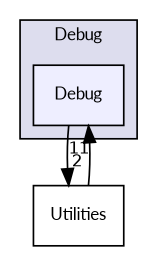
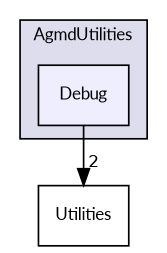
  digraph {
    compound=true
    fontname=Lato
    node [fontname=Lato fontsize=10 shape=box]
    edge [labeldistance=1.5 labelfontname=Helvetica labelfontsize=10 fontname=Lato]
    n1 [fillcolor="#eeeeff" label=Debug pencolor=black style=filled]
    n2 [label=Utilities]
    subgraph cluster_1 {
      bgcolor="#ddddee"
      fontsize=10
-     label=Debug
+     label=AgmdUtilities
      pencolor=black
      n1
    }
    n1 -> n2 [headlabel=2]
-   n2 -> n1 [headlabel=11]
  }
